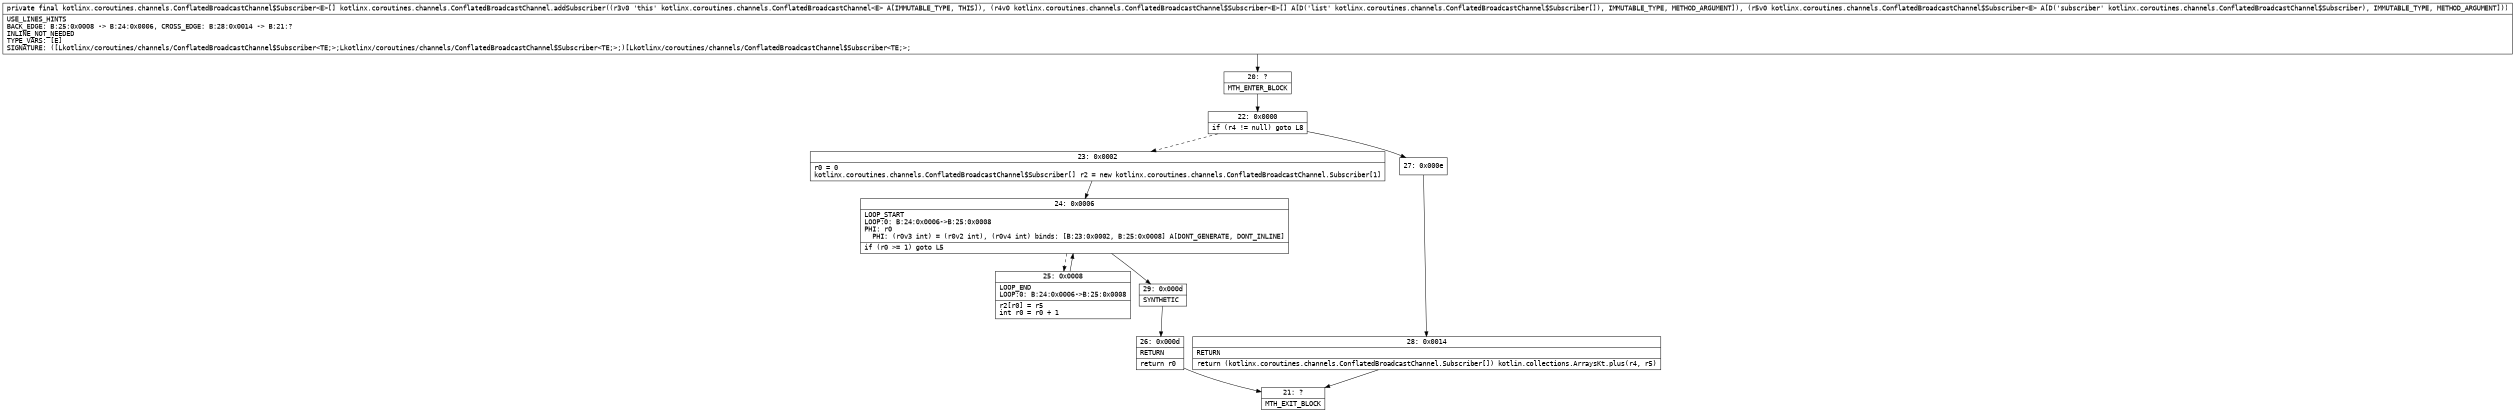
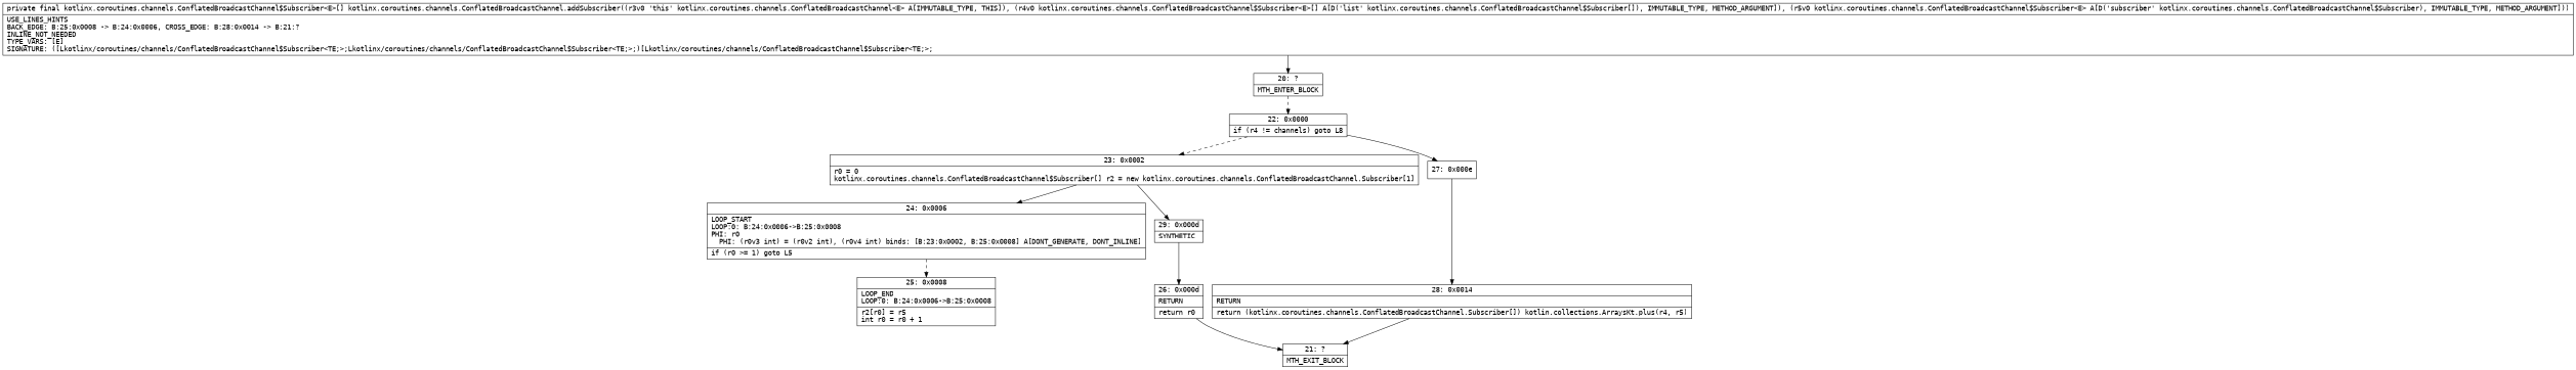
  digraph {
    fontname="DejaVu Sans Mono"
    node [fontname="DejaVu Sans Mono" shape=record]
    edge [fontname="DejaVu Sans Mono"]
    n1 [label="{20\:\ ?|MTH_ENTER_BLOCK\l}"]
-   n2 [label="{22\:\ 0x0000|if (r4 != null) goto L8\l}"]
+   n2 [label="{22\:\ 0x0000|if (r4 != channels) goto L8\l}"]
    n3 [label="{23\:\ 0x0002|r0 = 0\lkotlinx.coroutines.channels.ConflatedBroadcastChannel$Subscriber[] r2 = new kotlinx.coroutines.channels.ConflatedBroadcastChannel.Subscriber[1]\l}"]
    n4 [label="{27\:\ 0x000e}"]
    n5 [label="{24\:\ 0x0006|LOOP_START\lLOOP:0: B:24:0x0006\-\>B:25:0x0008\lPHI: r0 \l  PHI: (r0v3 int) = (r0v2 int), (r0v4 int) binds: [B:23:0x0002, B:25:0x0008] A[DONT_GENERATE, DONT_INLINE]\l|if (r0 \>= 1) goto L5\l}"]
    n6 [label="{28\:\ 0x0014|RETURN\l|return (kotlinx.coroutines.channels.ConflatedBroadcastChannel.Subscriber[]) kotlin.collections.ArraysKt.plus(r4, r5)\l}"]
    n7 [label="{25\:\ 0x0008|LOOP_END\lLOOP:0: B:24:0x0006\-\>B:25:0x0008\l|r2[r0] = r5\lint r0 = r0 + 1\l}"]
    n8 [label="{29\:\ 0x000d|SYNTHETIC\l}"]
    n9 [label="{26\:\ 0x000d|RETURN\l|return r0\l}"]
    n10 [label="{21\:\ ?|MTH_EXIT_BLOCK\l}"]
    n11 [label="{private final kotlinx.coroutines.channels.ConflatedBroadcastChannel$Subscriber\<E\>[] kotlinx.coroutines.channels.ConflatedBroadcastChannel.addSubscriber((r3v0 'this' kotlinx.coroutines.channels.ConflatedBroadcastChannel\<E\> A[IMMUTABLE_TYPE, THIS]), (r4v0 kotlinx.coroutines.channels.ConflatedBroadcastChannel$Subscriber\<E\>[] A[D('list' kotlinx.coroutines.channels.ConflatedBroadcastChannel$Subscriber[]), IMMUTABLE_TYPE, METHOD_ARGUMENT]), (r5v0 kotlinx.coroutines.channels.ConflatedBroadcastChannel$Subscriber\<E\> A[D('subscriber' kotlinx.coroutines.channels.ConflatedBroadcastChannel$Subscriber), IMMUTABLE_TYPE, METHOD_ARGUMENT]))  | USE_LINES_HINTS\lBACK_EDGE: B:25:0x0008 \-\> B:24:0x0006, CROSS_EDGE: B:28:0x0014 \-\> B:21:?\lINLINE_NOT_NEEDED\lTYPE_VARS: [E]\lSIGNATURE: ([Lkotlinx\/coroutines\/channels\/ConflatedBroadcastChannel$Subscriber\<TE;\>;Lkotlinx\/coroutines\/channels\/ConflatedBroadcastChannel$Subscriber\<TE;\>;)[Lkotlinx\/coroutines\/channels\/ConflatedBroadcastChannel$Subscriber\<TE;\>;\l}"]
-   n1 -> n2
+   n1 -> n2 [style=dashed]
    n2 -> n3 [style=dashed]
    n2 -> n4
    n3 -> n5
    n4 -> n6
    n5 -> n7 [style=dashed]
-   n5 -> n8
+   n3 -> n8
    n6 -> n10
-   n7 -> n5
    n8 -> n9
    n9 -> n10
    n11 -> n1
  }
